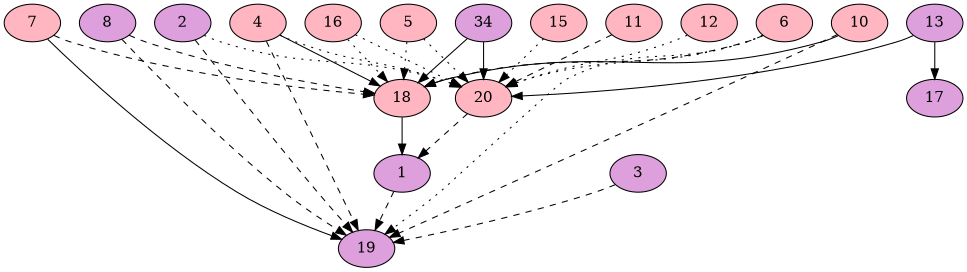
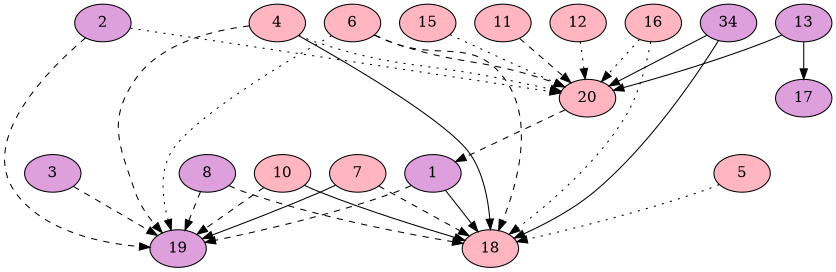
  digraph {
    node [alpha=0.17 fillcolor=lightpink style=filled]
    edge [style=dashed]
    1 [alpha=0.19 expect_size=51802112 fillcolor=plum]
    18 [alpha=0.18 expect_size=41115648]
    19 [alpha=0.05 expect_size=30271488 fillcolor=plum]
    20 [alpha=0.15 expect_size=46235648]
    2 [alpha=0.07 expect_size=10890240 fillcolor=plum]
    3 [alpha=0.18 expect_size=11891712 fillcolor=plum]
    4 [alpha=0.00 expect_size=5839872]
    5 [expect_size=10961920]
    6 [alpha=0.11 expect_size=32962560]
    7 [alpha=0.07 expect_size=51252224]
    8 [alpha=0.15 expect_size=38639616 fillcolor=plum]
    10 [alpha=0.03 expect_size=46683136]
    11 [alpha=0.16 expect_size=43524096]
    12 [alpha=0.03 expect_size=40965120]
    13 [alpha=0.05 expect_size=9210880 fillcolor=plum]
    17 [expect_size=25260032 fillcolor=plum]
    n17 [alpha=0.13 expect_size=5626880 fillcolor=plum label=34]
    15 [alpha=0.09 expect_size=6544384]
    16 [expect_size=46477312]
-   18 -> 1 [style=solid]
+   1 -> 18 [style=solid]
    1 -> 19
    20 -> 1
    2 -> 19
    2 -> 20 [style=dotted]
    3 -> 19
    4 -> 18 [style=solid]
    4 -> 19
    4 -> 20 [style=dotted]
    5 -> 18 [style=dotted]
-   5 -> 20 [style=dotted]
    6 -> 18
    6 -> 19 [style=dotted]
-   6 -> 20 [style=dotted]
+   6 -> 20
    7 -> 18
    7 -> 19 [style=solid]
    8 -> 18
    8 -> 19
    10 -> 18 [style=solid]
    10 -> 19
    11 -> 20
    12 -> 20 [style=dotted]
    13 -> 20 [style=solid]
    13 -> 17 [style=solid]
    n17 -> 18 [style=solid]
    n17 -> 20 [style=solid]
    15 -> 20 [style=dotted]
    16 -> 18 [style=dotted]
    16 -> 20 [style=dotted]
  }
